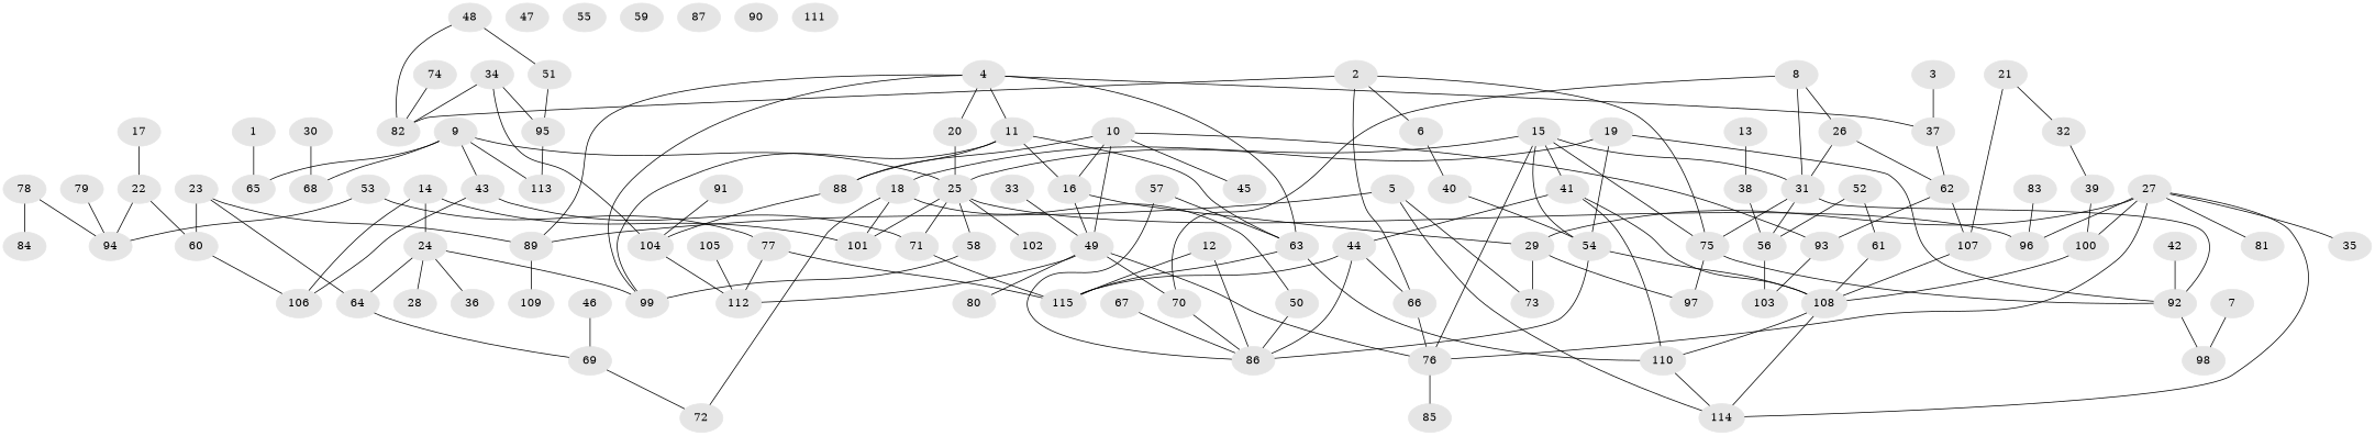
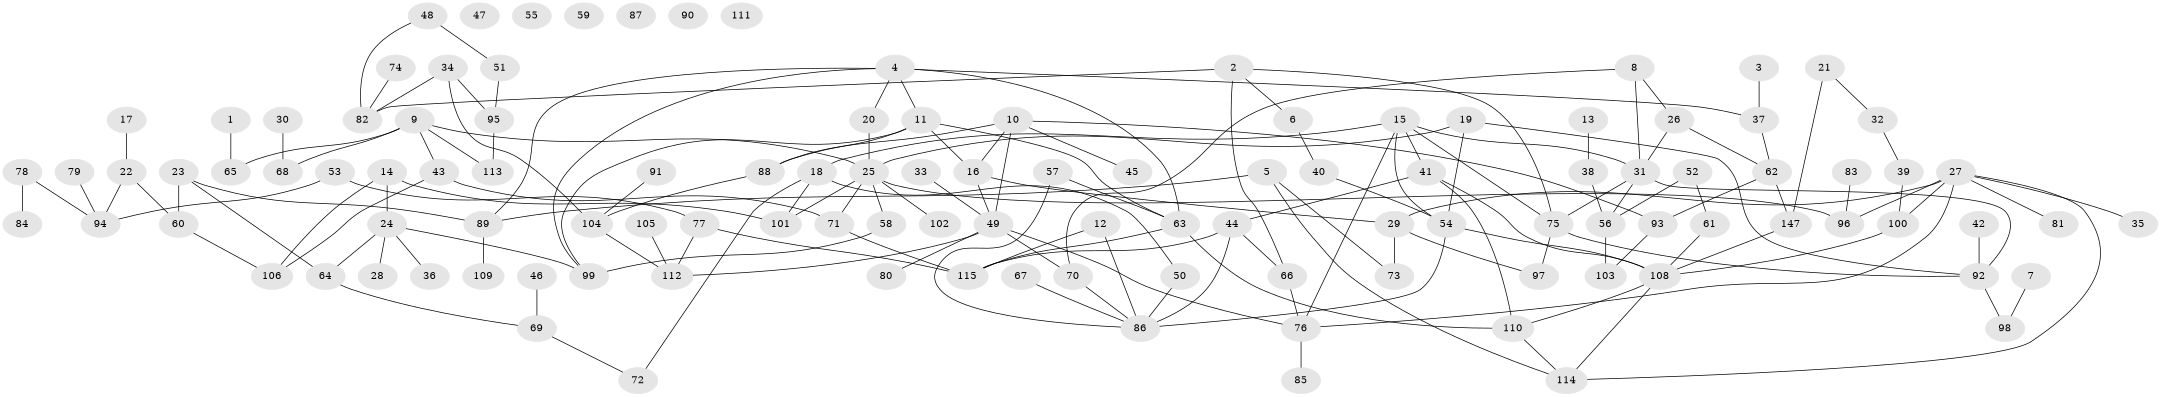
  graph {
    node [color=gray90 style=filled]
    1
    65
    43
    106
    71
    2
    6
    66
    75
    82
    40
    76
    97
    92
    3
    37
    62
    4
    11
    20
    63
    89
    99
    16
    88
    25
    115
    110
    109
    5
    73
    114
    54
    7
    98
    8
    26
    31
    70
    56
    86
    9
    68
    113
    101
    58
    96
    102
    10
    45
    49
    93
    29
    80
    112
    104
    103
    12
    13
    38
    14
    24
    64
    28
    36
    15
    18
    41
    50
    72
    44
    108
    85
    17
    22
    60
    94
    19
    21
    32
-   107
+   107 [label=147]
    39
    23
    69
    27
    35
    81
    100
    30
    33
    34
    95
    42
    46
    47
    48
    51
    52
    61
    53
    77
    55
    57
    59
    67
    74
    78
    84
    79
    83
    87
    90
    91
    105
    111
    1 -- 65
    43 -- 106
    43 -- 71
    71 -- 115
    2 -- 6
    2 -- 66
    2 -- 75
    2 -- 82
    6 -- 40
    66 -- 76
    75 -- 97
    75 -- 92
    40 -- 54
    76 -- 85
    92 -- 98
    3 -- 37
    37 -- 62
    62 -- 93
    62 -- 107
    4 -- 37
    4 -- 11
    4 -- 20
    4 -- 63
    4 -- 89
    4 -- 99
    11 -- 63
    11 -- 99
    11 -- 16
    11 -- 88
    20 -- 25
    63 -- 115
    63 -- 110
    89 -- 109
    16 -- 49
    16 -- 29
    88 -- 104
    25 -- 71
    25 -- 101
    25 -- 58
    25 -- 96
    25 -- 102
    110 -- 114
    5 -- 89
    5 -- 73
    5 -- 114
    54 -- 86
    54 -- 108
    7 -- 98
    8 -- 26
    8 -- 31
    8 -- 70
    26 -- 62
    26 -- 31
    31 -- 75
    31 -- 92
    31 -- 56
    70 -- 86
    56 -- 103
    9 -- 65
    9 -- 43
    9 -- 25
    9 -- 68
    9 -- 113
    58 -- 99
    10 -- 16
    10 -- 88
    10 -- 45
    10 -- 49
    10 -- 93
    49 -- 76
    49 -- 70
    49 -- 80
    49 -- 112
    93 -- 103
    29 -- 97
    29 -- 73
    104 -- 112
    12 -- 115
    12 -- 86
    13 -- 38
    38 -- 56
    14 -- 106
    14 -- 101
    14 -- 24
    24 -- 99
    24 -- 64
    24 -- 28
    24 -- 36
    64 -- 69
    15 -- 75
    15 -- 76
    15 -- 54
    15 -- 31
    15 -- 18
    15 -- 41
    18 -- 101
    18 -- 50
    18 -- 72
    41 -- 110
    41 -- 44
    41 -- 108
    50 -- 86
    44 -- 66
    44 -- 115
    44 -- 86
    108 -- 110
    108 -- 114
    17 -- 22
    22 -- 60
    22 -- 94
    60 -- 106
    19 -- 92
    19 -- 25
    19 -- 54
    21 -- 32
    21 -- 107
    32 -- 39
    107 -- 108
    39 -- 100
    23 -- 89
    23 -- 64
    23 -- 60
    69 -- 72
    27 -- 76
    27 -- 114
    27 -- 96
    27 -- 29
    27 -- 35
    27 -- 81
    27 -- 100
    100 -- 108
    30 -- 68
    33 -- 49
    34 -- 82
    34 -- 104
    34 -- 95
    95 -- 113
    42 -- 92
    46 -- 69
    48 -- 82
    48 -- 51
    51 -- 95
    52 -- 56
    52 -- 61
    61 -- 108
    53 -- 94
    53 -- 77
    77 -- 115
    77 -- 112
    57 -- 63
    57 -- 86
    67 -- 86
    74 -- 82
    78 -- 94
    78 -- 84
    79 -- 94
    83 -- 96
    91 -- 104
    105 -- 112
  }
